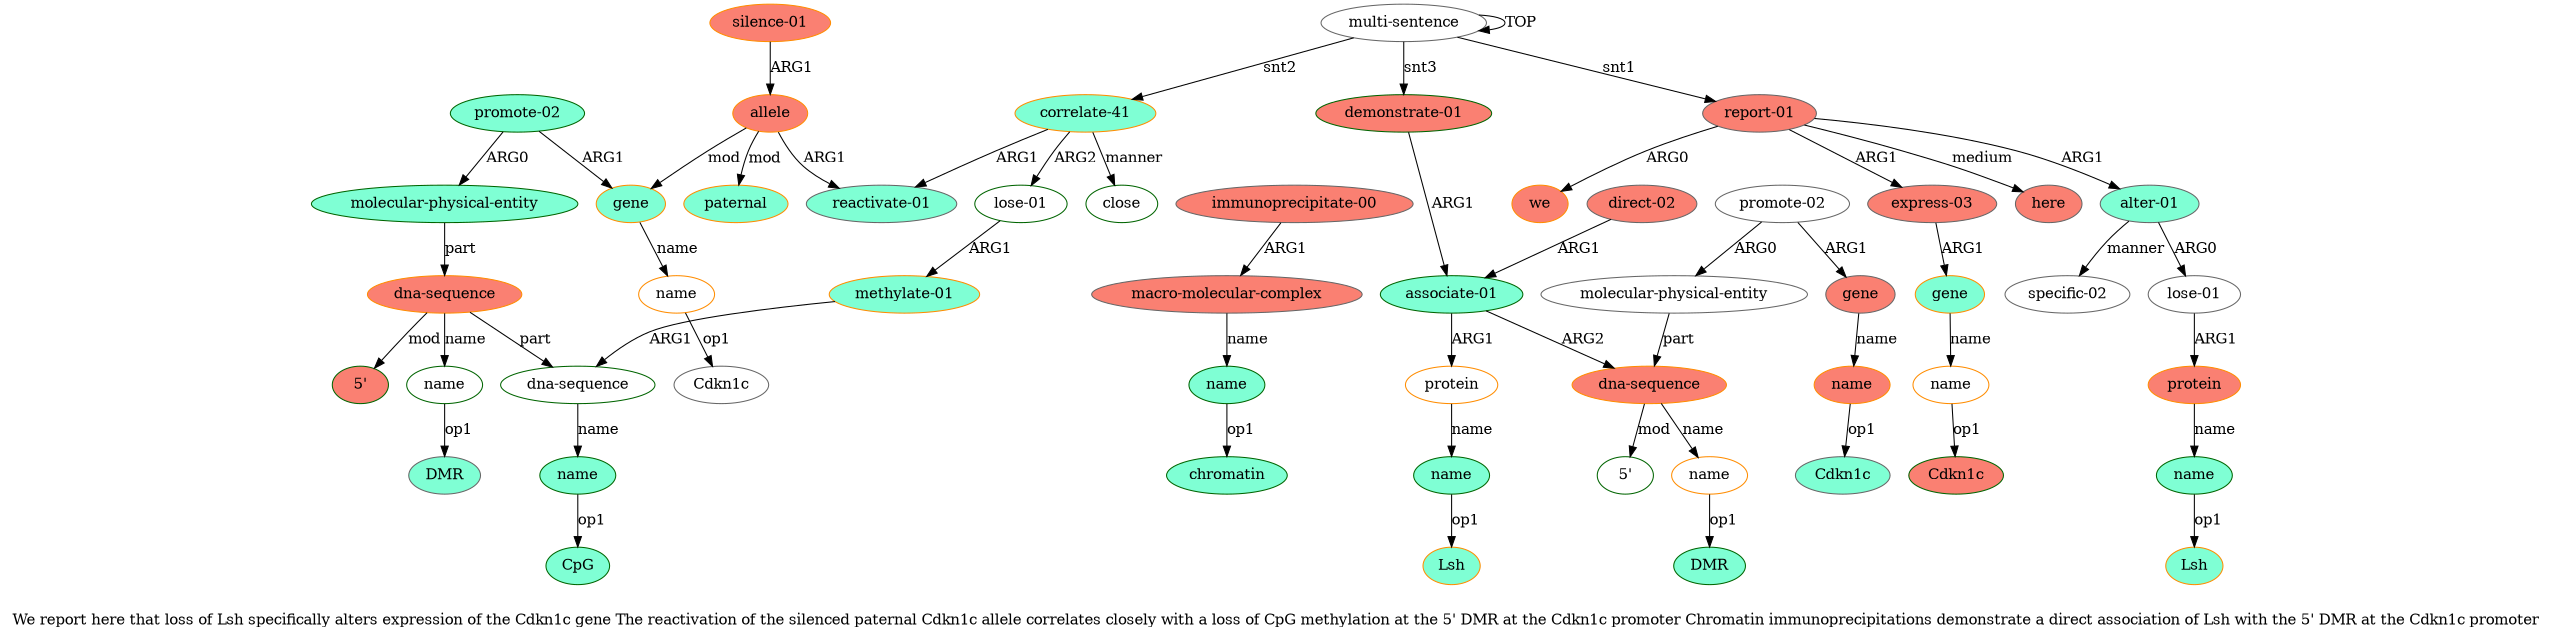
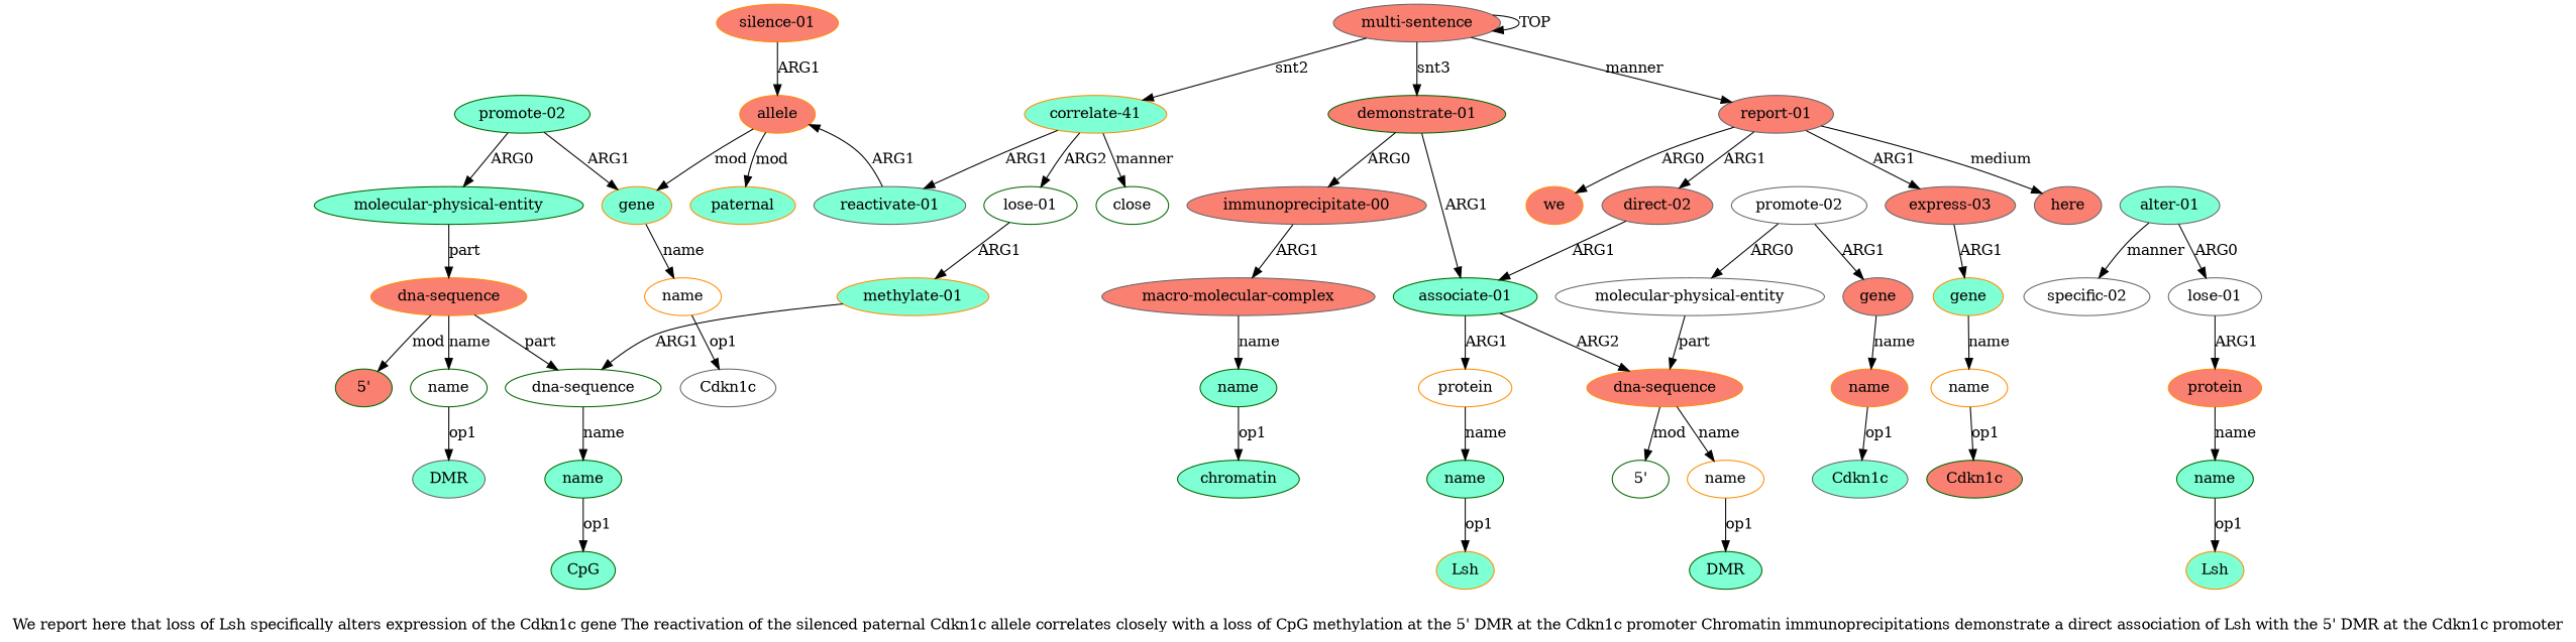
  digraph {
    fontname="DejaVu Serif"
    label="We report here that loss of Lsh specifically alters expression of the Cdkn1c gene The reactivation of the silenced paternal Cdkn1c allele correlates closely with a loss of CpG methylation at the 5' DMR at the Cdkn1c promoter Chromatin immunoprecipitations demonstrate a direct association of Lsh with the 5' DMR at the Cdkn1c promoter"
    node [color=darkorange fillcolor=aquamarine fontname="DejaVu Serif" gold_ind=-1 gold_label=name style=filled test_ind=-1 test_label=name]
    edge [color=black fontname="DejaVu Serif" gold_label=ARG1 test_label=ARG1]
    n1 [gold_ind=20 gold_label="methylate-01" label="methylate-01" test_ind=20 test_label="methylate-01"]
    n2 [color=darkgreen fillcolor=white gold_ind=21 gold_label="dna-sequence" label="dna-sequence" test_ind=21 test_label="dna-sequence"]
    n3 [color=darkgreen gold_ind=22 label=name test_ind=22]
    n4 [color=darkgreen gold_label=CpG label=CpG test_label=CpG]
    n5 [fillcolor=salmon gold_ind=23 gold_label="dna-sequence" label="dna-sequence" test_ind=23 test_label="dna-sequence"]
    n6 [color=darkgreen fillcolor=white gold_ind=24 label=name test_ind=24]
    n7 [color=darkgreen fillcolor=salmon gold_label="5'" label="5'" test_label="5'"]
    n8 [color=gray40 gold_label=DMR label=DMR test_label=DMR]
    n9 [color=darkgreen gold_ind=25 gold_label="molecular-physical-entity" label="molecular-physical-entity" test_ind=25 test_label="molecular-physical-entity"]
    n10 [color=darkgreen gold_ind=26 gold_label="promote-02" label="promote-02" test_ind=26 test_label="promote-02"]
    n11 [gold_ind=15 gold_label=gene label=gene test_ind=15 test_label=gene]
    n12 [fillcolor=white gold_ind=16 label=name test_ind=16]
    n13 [color=gray40 fillcolor=white gold_label=Cdkn1c label=Cdkn1c test_label=Cdkn1c]
    n14 [color=darkgreen fillcolor=white gold_ind=27 gold_label=close label=close test_ind=27 test_label=close]
    n15 [color=darkgreen fillcolor=salmon gold_ind=28 gold_label="demonstrate-01" label="demonstrate-01" test_ind=28 test_label="demonstrate-01"]
    n16 [color=gray40 fillcolor=salmon gold_ind=29 gold_label="immunoprecipitate-00" label="immunoprecipitate-00" test_ind=29 test_label="immunoprecipitate-00"]
    n17 [color=darkgreen gold_ind=32 gold_label="associate-01" label="associate-01" test_ind=32 test_label="associate-01"]
    n18 [color=gray40 fillcolor=salmon gold_ind=30 gold_label="macro-molecular-complex" label="macro-molecular-complex" test_ind=30 test_label="macro-molecular-complex"]
    n19 [fillcolor=salmon gold_ind=35 gold_label="dna-sequence" label="dna-sequence" test_ind=35 test_label="dna-sequence"]
    n20 [fillcolor=white gold_ind=33 gold_label=protein label=protein test_ind=33 test_label=protein]
    n21 [color=darkgreen gold_ind=31 label=name test_ind=31]
    n22 [fillcolor=white gold_ind=36 label=name test_ind=36]
    n23 [color=darkgreen fillcolor=white gold_label="5'" label="5'" test_label="5'"]
    n24 [color=darkgreen gold_ind=34 label=name test_ind=34]
    n25 [color=darkgreen gold_label=chromatin label=chromatin test_label=chromatin]
    n26 [color=darkgreen gold_label=DMR label=DMR test_label=DMR]
    n27 [color=gray40 fillcolor=white gold_ind=37 gold_label="molecular-physical-entity" label="molecular-physical-entity" test_ind=37 test_label="molecular-physical-entity"]
    n28 [gold_label=Lsh label=Lsh test_label=Lsh]
    n29 [gold_label=Lsh label=Lsh test_label=Lsh]
    n30 [fillcolor=salmon gold_ind=14 gold_label=allele label=allele test_ind=14 test_label=allele]
    n31 [gold_ind=17 gold_label=paternal label=paternal test_ind=17 test_label=paternal]
    n32 [color=gray40 fillcolor=salmon gold_ind=11 gold_label=here label=here test_ind=11 test_label=here]
    n33 [color=gray40 fillcolor=white gold_ind=10 gold_label="specific-02" label="specific-02" test_ind=10 test_label="specific-02"]
    n34 [color=gray40 gold_ind=13 gold_label="reactivate-01" label="reactivate-01" test_ind=13 test_label="reactivate-01"]
    n35 [gold_ind=12 gold_label="correlate-01" label="correlate-41" test_ind=12 test_label="correlate-01"]
    n36 [color=darkgreen fillcolor=white gold_ind=19 gold_label="lose-01" label="lose-01" test_ind=19 test_label="lose-01"]
    n37 [color=gray40 fillcolor=salmon gold_ind=39 gold_label=gene label=gene test_ind=39 test_label=gene]
    n38 [fillcolor=salmon gold_ind=40 label=name test_ind=40]
    n39 [color=gray40 gold_label=Cdkn1c label=Cdkn1c test_label=Cdkn1c]
    n40 [color=gray40 fillcolor=white gold_ind=38 gold_label="promote-02" label="promote-02" test_ind=38 test_label="promote-02"]
    n41 [fillcolor=salmon gold_ind=18 gold_label="silence-01" label="silence-01" test_ind=18 test_label="silence-01"]
    n42 [color=gray40 fillcolor=salmon gold_ind=1 gold_label="report-01" label="report-01" test_ind=1 test_label="report-01"]
    n43 [color=gray40 gold_ind=3 gold_label="alter-01" label="alter-01" test_ind=3 test_label="alter-01"]
    n44 [fillcolor=salmon gold_ind=2 gold_label=we label=we test_ind=2 test_label=we]
    n45 [color=gray40 fillcolor=salmon gold_ind=7 gold_label="express-03" label="express-03" test_ind=7 test_label="express-03"]
    n46 [color=gray40 fillcolor=white gold_ind=4 gold_label="lose-01" label="lose-01" test_ind=4 test_label="lose-01"]
    n47 [fillcolor=salmon gold_ind=5 gold_label=protein label=protein test_ind=5 test_label=protein]
    n48 [gold_ind=8 gold_label=gene label=gene test_ind=8 test_label=gene]
-   n49 [color=gray40 fillcolor=white gold_ind=0 gold_label="multi-sentence" label="multi-sentence" test_ind=0 test_label="multi-sentence"]
+   n49 [color=gray40 fillcolor=salmon gold_ind=0 gold_label="multi-sentence" label="multi-sentence" test_ind=0 test_label="multi-sentence"]
    n50 [color=darkgreen gold_ind=6 label=name test_ind=6]
    n51 [fillcolor=white gold_ind=9 label=name test_ind=9]
    n52 [color=darkgreen fillcolor=salmon gold_label=Cdkn1c label=Cdkn1c test_label=Cdkn1c]
    n53 [color=gray40 fillcolor=salmon gold_ind=41 gold_label="direct-02" label="direct-02" test_ind=41 test_label="direct-02"]
    n1 -> n2 [label=ARG1]
    n2 -> n3 [gold_label=name label=name test_label=name]
    n3 -> n4 [gold_label=op1 label=op1 test_label=op1]
    n5 -> n2 [gold_label=part label=part test_label=part]
    n5 -> n6 [gold_label=name label=name test_label=name]
    n5 -> n7 [gold_label=mod label=mod test_label=mod]
    n6 -> n8 [gold_label=op1 label=op1 test_label=op1]
    n9 -> n5 [gold_label=part label=part test_label=part]
    n10 -> n9 [gold_label=ARG0 label=ARG0 test_label=ARG0]
    n10 -> n11 [label=ARG1]
    n11 -> n12 [gold_label=name label=name test_label=name]
    n12 -> n13 [gold_label=op1 label=op1 test_label=op1]
+   n15 -> n16 [gold_label=ARG0 label=ARG0 test_label=ARG0]
    n15 -> n17 [label=ARG1]
    n16 -> n18 [label=ARG1]
    n17 -> n19 [gold_label=ARG2 label=ARG2 test_label=ARG2]
    n17 -> n20 [label=ARG1]
    n18 -> n21 [gold_label=name label=name test_label=name]
    n19 -> n22 [gold_label=name label=name test_label=name]
    n19 -> n23 [gold_label=mod label=mod test_label=mod]
    n20 -> n24 [gold_label=name label=name test_label=name]
    n21 -> n25 [gold_label=op1 label=op1 test_label=op1]
    n22 -> n26 [gold_label=op1 label=op1 test_label=op1]
    n24 -> n28 [gold_label=op1 label=op1 test_label=op1]
    n27 -> n19 [gold_label=part label=part test_label=part]
    n30 -> n11 [gold_label=mod label=mod test_label=mod]
    n30 -> n31 [gold_label=mod label=mod test_label=mod]
-   n30 -> n34 [label=ARG1]
+   n34 -> n30 [label=ARG1]
    n35 -> n14 [gold_label=manner label=manner test_label=manner]
    n35 -> n34 [label=ARG1]
    n35 -> n36 [gold_label=ARG2 label=ARG2 test_label=ARG2]
    n36 -> n1 [label=ARG1]
    n37 -> n38 [gold_label=name label=name test_label=name]
    n38 -> n39 [gold_label=op1 label=op1 test_label=op1]
    n40 -> n27 [gold_label=ARG0 label=ARG0 test_label=ARG0]
    n40 -> n37 [label=ARG1]
    n41 -> n30 [label=ARG1]
    n42 -> n32 [gold_label=medium label=medium test_label=medium]
-   n42 -> n43 [label=ARG1]
+   n42 -> n53 [label=ARG1]
    n42 -> n44 [gold_label=ARG0 label=ARG0 test_label=ARG0]
    n42 -> n45 [label=ARG1]
    n43 -> n33 [gold_label=manner label=manner test_label=manner]
    n43 -> n46 [gold_label=ARG0 label=ARG0 test_label=ARG0]
    n45 -> n48 [label=ARG1]
    n46 -> n47 [label=ARG1]
    n47 -> n50 [gold_label=name label=name test_label=name]
    n48 -> n51 [gold_label=name label=name test_label=name]
    n49 -> n15 [gold_label=snt3 label=snt3 test_label=snt3]
    n49 -> n35 [gold_label=snt2 label=snt2 test_label=snt2]
-   n49 -> n42 [gold_label=snt1 label=snt1 test_label=snt1]
+   n49 -> n42 [gold_label=snt1 label=manner test_label=snt1]
    n49 -> n49 [gold_label=TOP label=TOP test_label=TOP]
    n50 -> n29 [gold_label=op1 label=op1 test_label=op1]
    n51 -> n52 [gold_label=op1 label=op1 test_label=op1]
    n53 -> n17 [label=ARG1]
  }
